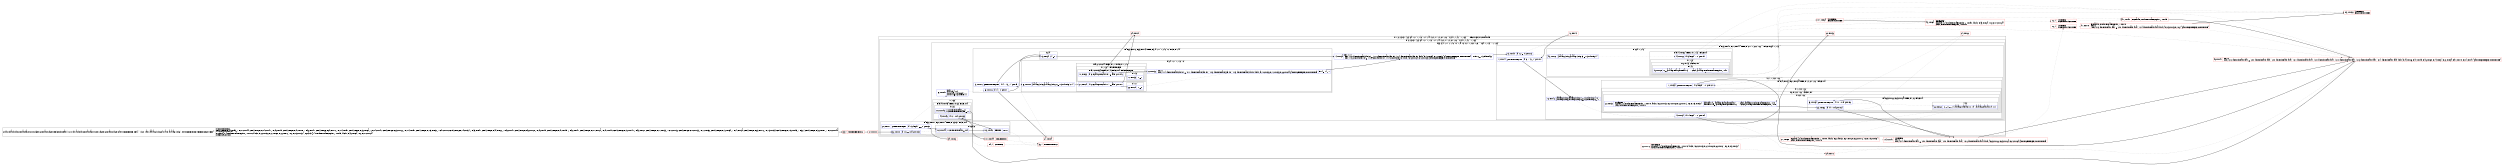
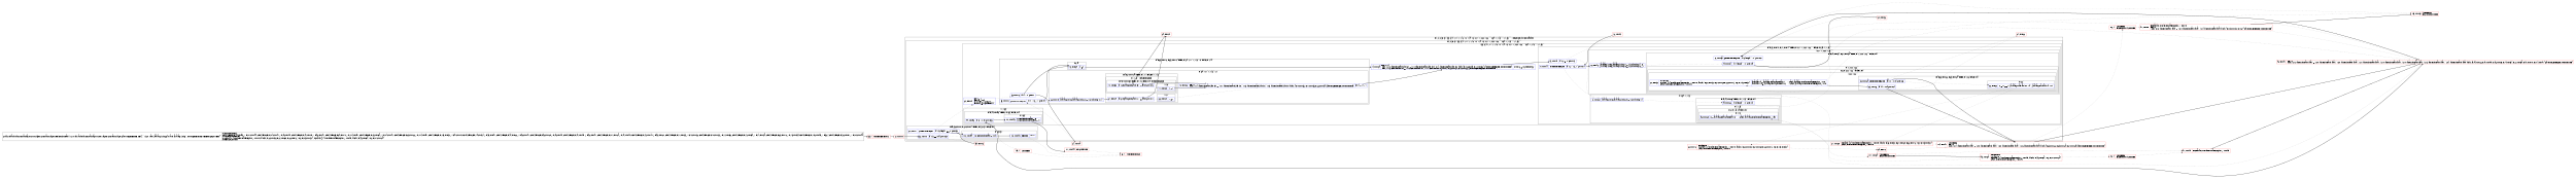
  digraph {
    rankdir=LR
    node [color=blue shape=record]
    edge [arrowhead=dot style=dotted]
    n1 [label="{102\:\ 0x009a|r12.mDimensionRatio = 0.0f\l}"]
    n2 [label="{103\:\ 0x009c|RETURN\l|return\l}"]
    n3 [label="{58\:\ 0x0001|if (r13 == null) goto L50\l}"]
    n4 [label="{60\:\ 0x0007|ADDED_TO_REGION\l|if (r13.length() == 0) goto L50\l}"]
    n5 [label="{68\:\ 0x002b|r1 = 0\l}"]
    n6 [label="{71\:\ 0x0035|r1 = 1\l}"]
    n7 [label="{70\:\ 0x0033|if (r6.equalsIgnoreCase(\"H\") != false) goto L48\l}"]
    n8 [label="{67\:\ 0x0029|if (r6.equalsIgnoreCase(\"W\") != false) goto L11\l}"]
    n9 [label="{66\:\ 0x001e|java.lang.String java.lang.String r6 = r13.substring(0, r4)\l}"]
    n10 [label="{72\:\ 0x0036|PHI: r1 \l  PHI: (r1v4 'dimensionRatioSide' int) = (r1v1 'dimensionRatioSide' int), (r1v3 'dimensionRatioSide' int), (r1v5 'dimensionRatioSide' int) binds: [B:70:0x0033, B:71:0x0035, B:68:0x002b] A[DONT_GENERATE, DONT_INLINE]\l|int r4 = r4 + 1\l}"]
    n11 [label="{73\:\ 0x0039|r4 = 0\l}"]
    n12 [label="{63\:\ 0x0018|if (r4 \> 0) goto L7\l}"]
    n13 [label="{65\:\ 0x001c|ADDED_TO_REGION\l|if (r4 \< (r3 \- 1)) goto L9\l}"]
    n14 [label="{86\:\ 0x006c|r2 = r1 == 1 ? java.lang.Math.abs(r10 \/ r9) : java.lang.Math.abs(r9 \/ r10)\l}"]
    n15 [label="{83\:\ 0x0066|if (r9 \> 0.0f) goto L24\l}"]
    n16 [label="{85\:\ 0x006a|ADDED_TO_REGION\l|if (r10 \> 0.0f) goto L26\l}"]
    n17 [label="{82\:\ 0x005c|TRY_ENTER\lTryCatch #0 \{NumberFormatException \-\> 0x007e, blocks: (B:82:0x005c, B:87:0x006e, B:88:0x0076), top: B:105:0x005c \}\lCatch: NumberFormatException \-\> 0x007e\l|float float r9 = java.lang.Float.parseFloat(r7)     \/\/ Catch: java.lang.NumberFormatException \-\> L7e\lfloat float r10 = java.lang.Float.parseFloat(r8)     \/\/ Catch: java.lang.NumberFormatException \-\> L7e\l}"]
    n18 [label="{79\:\ 0x0054|if (r7.length() \> 0) goto L19\l}"]
    n19 [label="{81\:\ 0x005a|ADDED_TO_REGION\l|if (r8.length() \> 0) goto L21\l}"]
    n20 [label="{78\:\ 0x0046|java.lang.String java.lang.String r7 = r13.substring(r4, r6)\ljava.lang.String java.lang.String r8 = r13.substring(r6 + 1)\l}"]
    n21 [label="{96\:\ 0x008e|r2 = java.lang.Float.parseFloat(r5)     \/\/ Catch: java.lang.NumberFormatException \-\> L90\l}"]
    n22 [label="{94\:\ 0x0088|if (r5.length() \> 0) goto L41\l}"]
    n23 [label="{93\:\ 0x0080|java.lang.String java.lang.String r5 = r13.substring(r4)\l}"]
    n24 [label="{75\:\ 0x0040|if (r6 \>= 0) goto L15\l}"]
    n25 [label="{77\:\ 0x0044|ADDED_TO_REGION\l|if (r6 \< (r3 \- 1)) goto L17\l}"]
    n26 [label="{100\:\ 0x0095|r12.mDimensionRatio = r2\lr12.mDimensionRatioSide = r1\l}"]
    n27 [label="{99\:\ 0x0093|if (r2 \> 0.0f) goto L35\l}"]
    n28 [label="{62\:\ 0x000b|int r1 = \-1\lfloat r2 = 0.0f\lint int r3 = r13.length()\lint int r4 = r13.indexOf(44)\l}"]
    n29 [label="{74\:\ 0x003a|PHI: r1 r4 \l  PHI: (r1v2 'dimensionRatioSide' int) = (r1v1 'dimensionRatioSide' int), (r1v4 'dimensionRatioSide' int) binds: [B:73:0x0039, B:72:0x0036] A[DONT_GENERATE, DONT_INLINE]\l  PHI: (r4v3 'commaIndex' int) = (r4v2 'commaIndex' int), (r4v4 'commaIndex' int) binds: [B:73:0x0039, B:72:0x0036] A[DONT_GENERATE, DONT_INLINE]\l|int int r6 = r13.indexOf(58)\l}"]
    n30 [color=red label="{56\:\ ?|MTH_EXIT_BLOCK\l}"]
    n31 [color=red label="{59\:\ 0x0003}"]
    n32 [color=red label="{69\:\ 0x002d}"]
    n33 [color=red label="{64\:\ 0x001a}"]
    n34 [color=red label="{87\:\ 0x006e|TryCatch #0 \{NumberFormatException \-\> 0x007e, blocks: (B:82:0x005c, B:87:0x006e, B:88:0x0076), top: B:105:0x005c \}\lCatch: NumberFormatException \-\> 0x007e\l}"]
    n35 [color=red label="{88\:\ 0x0076|TRY_LEAVE\lTryCatch #0 \{NumberFormatException \-\> 0x007e, blocks: (B:82:0x005c, B:87:0x006e, B:88:0x0076), top: B:105:0x005c \}\lCatch: NumberFormatException \-\> 0x007e\l}"]
    n36 [color=red label="{84\:\ 0x0068}"]
    n37 [color=red label="{104\:\ 0x0091|SYNTHETIC\lPHI: r2 \l  PHI: (r2v4 'dimensionRatio' float) = (r2v0 'dimensionRatio' float), (r2v0 'dimensionRatio' float), (r2v6 'dimensionRatio' float) binds: [B:83:0x0066, B:85:0x006a, B:87:0x006e] A[DONT_GENERATE, DONT_INLINE]\l}"]
    n38 [color=red label="{80\:\ 0x0056}"]
    n39 [color=red label="{98\:\ 0x0091|PHI: r2 \l  PHI: (r2v2 'dimensionRatio' float) = (r2v0 'dimensionRatio' float), (r2v0 'dimensionRatio' float), (r2v1 'dimensionRatio' float), (r2v0 'dimensionRatio' float), (r2v0 'dimensionRatio' float), (r2v3 'dimensionRatio' float), (r2v4 'dimensionRatio' float) binds: [B:94:0x0088, B:97:0x0090, B:96:0x008e, B:79:0x0054, B:81:0x005a, B:91:0x007e, B:104:0x0091] A[DONT_GENERATE, DONT_INLINE]\l}"]
    n40 [color=red label="{105\:\ 0x005c|SYNTHETIC\lEXC_TOP_SPLITTER\l}"]
    n41 [color=red label="{107\:\ 0x008a|SYNTHETIC\lEXC_TOP_SPLITTER\l}"]
    n42 [color=red label="{76\:\ 0x0042}"]
    n43 [color=red label="{101\:\ 0x0099|ORIG_RETURN\l}"]
    n44 [color=red label="{109\:\ ?|SYNTHETIC\l}"]
    n45 [color=red label="{106\:\ ?|SYNTHETIC\lEXC_BOTTOM_SPLITTER\l}"]
    n46 [color=red label="{89\:\ 0x007c}"]
    n47 [color=red label="{95\:\ 0x008a|TRY_ENTER\lTRY_LEAVE\lTryCatch #1 \{NumberFormatException \-\> 0x0090, blocks: (B:95:0x008a), top: B:107:0x008a \}\lCatch: NumberFormatException \-\> 0x0090\l}"]
    n48 [color=red label="{97\:\ 0x0090|ExcHandler: NumberFormatException \-\> 0x0090\l}"]
    n49 [color=red label="{55\:\ ?|MTH_ENTER_BLOCK\l}"]
    n50 [color=red label="{57\:\ 0x0000}"]
    n51 [color=red label="{91\:\ 0x007e|ExcHandler: NumberFormatException \-\> 0x007e\lPHI: r2 \l  PHI: (r2v3 'dimensionRatio' float) = (r2v0 'dimensionRatio' float), (r2v4 'dimensionRatio' float) binds: [B:105:0x005c, B:106:?] A[DONT_GENERATE, DONT_INLINE]\l}"]
    n52 [color=red label="{108\:\ ?|SYNTHETIC\lEXC_BOTTOM_SPLITTER\l}"]
    n53 [label="{public void androidx.constraintlayout.core.widgets.ConstraintWidget.setDimensionRatio((r12v0 'this' androidx.constraintlayout.core.widgets.ConstraintWidget A[IMMUTABLE_TYPE, THIS]), (r13v0 'ratio' java.lang.String A[D('ratio' java.lang.String), IMMUTABLE_TYPE, METHOD_ARGUMENT]))  | USE_LINES_HINTS\lCROSS_EDGE: B:99:0x0093 \-\> B:101:0x0099, CROSS_EDGE: B:104:0x0091 \-\> B:98:0x0091, CROSS_EDGE: B:91:0x007e \-\> B:98:0x0091, CROSS_EDGE: B:89:0x007c \-\> B:104:0x0091, CROSS_EDGE: B:85:0x006a \-\> B:104:0x0091, CROSS_EDGE: B:83:0x0066 \-\> B:104:0x0091, CROSS_EDGE: B:105:0x005c \-\> B:91:0x007e, CROSS_EDGE: B:79:0x0054 \-\> B:98:0x0091, CROSS_EDGE: B:94:0x0088 \-\> B:98:0x0091, CROSS_EDGE: B:96:0x008e \-\> B:98:0x0091, CROSS_EDGE: B:97:0x0090 \-\> B:98:0x0091, CROSS_EDGE: B:107:0x008a \-\> B:97:0x0090, CROSS_EDGE: B:75:0x0040 \-\> B:93:0x0080, CROSS_EDGE: B:71:0x0035 \-\> B:72:0x0036, CROSS_EDGE: B:70:0x0033 \-\> B:72:0x0036, CROSS_EDGE: B:73:0x0039 \-\> B:74:0x003a, CROSS_EDGE: B:63:0x0018 \-\> B:73:0x0039, CROSS_EDGE: B:103:0x009c \-\> B:56:?, CROSS_EDGE: B:58:0x0001 \-\> B:102:0x009a\lINLINE_NOT_NEEDED\lTryCatch #0 \{NumberFormatException \-\> 0x007e, blocks: (B:82:0x005c, B:87:0x006e, B:88:0x0076), top: B:105:0x005c \}, TryCatch #1 \{NumberFormatException \-\> 0x0090, blocks: (B:95:0x008a), top: B:107:0x008a \}\lTYPE_VARS: EMPTY\l}" color=""]
    subgraph cluster_1 {
      label="R(1:(2:(2:50|51)|(5:5|(3:9|(1:11)(1:(1:48))|12)(1:49)|13|(2:17|(1:(2:22|(1:26))))(2:39|(1:(1:43)))|(1:(1:35))))) | DECL_VAR: int commaIndex\l"
      subgraph cluster_2 {
        label="R(2:(2:50|51)|(5:5|(3:9|(1:11)(1:(1:48))|12)(1:49)|13|(2:17|(1:(2:22|(1:26))))(2:39|(1:(1:43)))|(1:(1:35))))"
        subgraph cluster_3 {
          label="IF [B:58:0x0001, B:60:0x0007] THEN: R(2:50|51) ELSE: null"
          n3
          n4
          subgraph cluster_4 {
            label="R(2:50|51)"
            n1
            n2
          }
        }
        subgraph cluster_5 {
          label="R(5:5|(3:9|(1:11)(1:(1:48))|12)(1:49)|13|(2:17|(1:(2:22|(1:26))))(2:39|(1:(1:43)))|(1:(1:35)))"
          n28
          n29
          subgraph cluster_6 {
            label="IF [B:63:0x0018, B:65:0x001c] THEN: R(3:9|(1:11)(1:(1:48))|12) ELSE: R(1:49)"
            n12
            n13
            subgraph cluster_7 {
              label="R(3:9|(1:11)(1:(1:48))|12)"
              n9
              n10
              subgraph cluster_8 {
                label="IF [B:67:0x0029] THEN: R(1:11) ELSE: R(1:(1:48))"
                n8
                subgraph cluster_9 {
                  label="R(1:11)"
                  n5
                }
                subgraph cluster_10 {
                  label="R(1:(1:48)) | ELSE_IF_CHAIN\l"
                  subgraph cluster_11 {
                    label="IF [B:70:0x0033] THEN: R(1:48) ELSE: null | ELSE_IF_CHAIN\l"
                    n7
                    subgraph cluster_12 {
                      label="R(1:48)"
                      n6
                    }
                  }
                }
              }
            }
            subgraph cluster_13 {
              label="R(8:49)"
              n11
            }
          }
          subgraph cluster_14 {
            label="IF [B:75:0x0040, B:77:0x0044] THEN: R(2:17|(1:(2:22|(1:26)))) ELSE: R(2:39|(1:(1:43)))"
            n24
            n25
            subgraph cluster_15 {
              label="R(2:17|(1:(2:22|(1:26))))"
              n20
              subgraph cluster_16 {
                label="IF [B:79:0x0054, B:81:0x005a] THEN: R(1:(2:22|(1:26))) ELSE: null"
                n18
                n19
                subgraph cluster_17 {
                  label="R(1:(2:22|(1:26)))"
                  subgraph cluster_18 {
                    label="Try: R(2:22|(1:26)) catches: R(0)"
                    subgraph cluster_19 {
                      label="R(2:22|(1:26))"
                      n17
                      subgraph cluster_20 {
                        label="IF [B:83:0x0066, B:85:0x006a] THEN: R(1:26) ELSE: null"
                        n15
                        n16
                        subgraph cluster_21 {
                          label="R(1:26)"
                          n14
                        }
                      }
                    }
                    subgraph cluster_22 {
                      label="R(0) | ExcHandler: NumberFormatException \-\> 0x007e\l"
                    }
                  }
                }
              }
            }
            subgraph cluster_23 {
              label="R(2:39|(1:(1:43)))"
              n23
              subgraph cluster_24 {
                label="IF [B:94:0x0088] THEN: R(1:(1:43)) ELSE: null"
                n22
                subgraph cluster_25 {
                  label="R(1:(1:43))"
                  subgraph cluster_26 {
                    label="Try: R(1:43) catches: R(0)"
                    subgraph cluster_27 {
                      label="R(1:43)"
                      n21
                    }
                    subgraph cluster_28 {
                      label="R(0) | ExcHandler: NumberFormatException \-\> 0x0090\l"
                    }
                  }
                }
              }
            }
          }
          subgraph cluster_29 {
            label="R(1:(1:35))"
            subgraph cluster_30 {
              label="IF [B:99:0x0093] THEN: R(1:35) ELSE: null"
              n27
              subgraph cluster_31 {
                label="R(1:35)"
                n26
              }
            }
          }
        }
      }
    }
    subgraph cluster_32 {
      label="R(0) | ExcHandler: NumberFormatException \-\> 0x007e\l"
    }
    subgraph cluster_33 {
      label="R(0) | ExcHandler: NumberFormatException \-\> 0x0090\l"
    }
    n1 -> n2 [arrowhead=odot style=bold]
    n2 -> n30 [arrowhead=odot]
    n3 -> n1 [arrowhead=odot]
    n3 -> n31 [arrowhead=odot]
    n4 -> n1 [style=bold]
    n4 -> n28
    n5 -> n10 [arrowhead=odot]
+   n6 -> n10 [style=bold]
    n7 -> n6 [arrowhead=odot]
    n7 -> n10 [arrowhead=odot style=bold]
-   n8 -> n5 [arrowhead=odot style=bold]
+   n8 -> n5 [arrowhead=odot]
    n8 -> n32 [style=bold]
    n9 -> n8 [arrowhead=odot style=bold]
    n10 -> n29 [style=bold]
    n11 -> n29 [style=bold]
    n12 -> n11 [arrowhead=odot style=bold]
    n12 -> n33 [arrowhead=odot style=bold]
    n13 -> n9
    n13 -> n11 [style=bold]
    n14 -> n34 [arrowhead=odot]
    n14 -> n35
    n15 -> n36 [arrowhead=odot]
    n15 -> n37 [style=bold]
    n16 -> n14
    n16 -> n37 [arrowhead=odot style=bold]
    n17 -> n15 [arrowhead=odot style=bold]
    n18 -> n38 [arrowhead=odot style=bold]
    n18 -> n39 [arrowhead=odot]
-   n19 -> n39 [style=bold]
+   n39 -> n19 [style=bold]
    n19 -> n40
    n20 -> n18 [arrowhead=odot]
    n21 -> n39
    n22 -> n39 [arrowhead=odot]
    n22 -> n41
    n23 -> n22
    n24 -> n23 [arrowhead=odot]
    n24 -> n42 [arrowhead=odot]
    n25 -> n20 [style=bold]
    n25 -> n23 [arrowhead=odot]
    n26 -> n43 [style=bold]
-   n27 -> n2 [style=bold]
+   n27 -> n26 [style=bold]
    n27 -> n44 [arrowhead=odot]
    n28 -> n12 [arrowhead=odot]
    n29 -> n24 [style=bold]
    n31 -> n4 [arrowhead=odot style=bold]
    n32 -> n7 [arrowhead=odot style=bold]
    n33 -> n13
    n34 -> n37 [arrowhead=odot]
    n35 -> n46
    n36 -> n16
    n37 -> n39 [arrowhead=odot style=bold]
    n37 -> n45
    n38 -> n19
    n39 -> n27 [style=bold]
    n40 -> n17
    n41 -> n47 [arrowhead=odot style=bold]
    n41 -> n48
    n42 -> n25 [style=bold]
    n43 -> n30
    n44 -> n30 [arrowhead=odot]
    n45 -> n51 [arrowhead=odot]
    n46 -> n37 [arrowhead=odot]
    n47 -> n21
    n47 -> n52
    n48 -> n39 [arrowhead=odot style=bold]
    n49 -> n50 [arrowhead=odot style=bold]
    n50 -> n3 [style=bold]
    n51 -> n39
    n51 -> n40 [arrowhead=odot style=bold]
    n52 -> n48
    n53 -> n49 [style=bold]
  }
